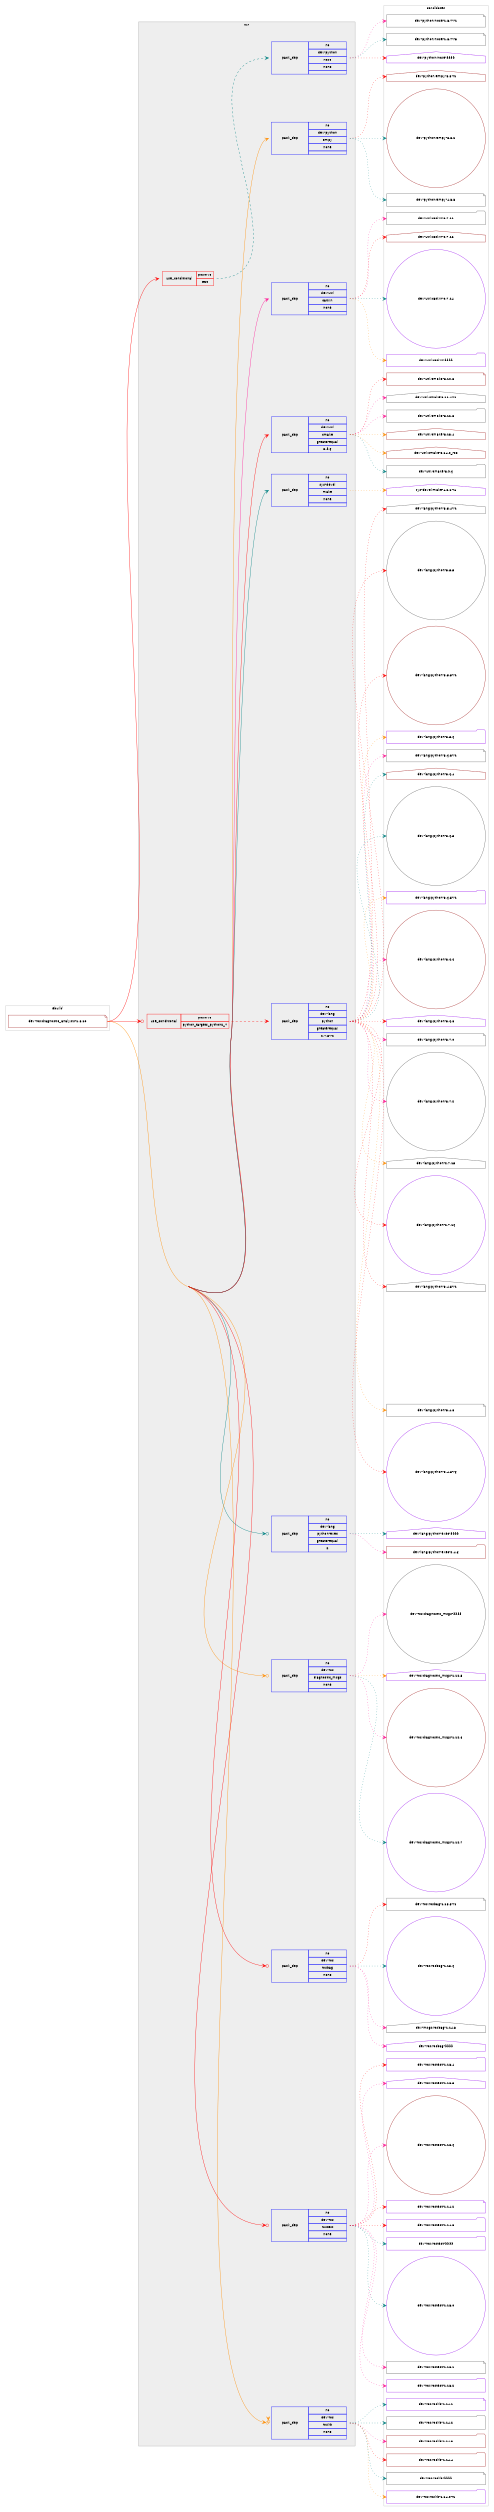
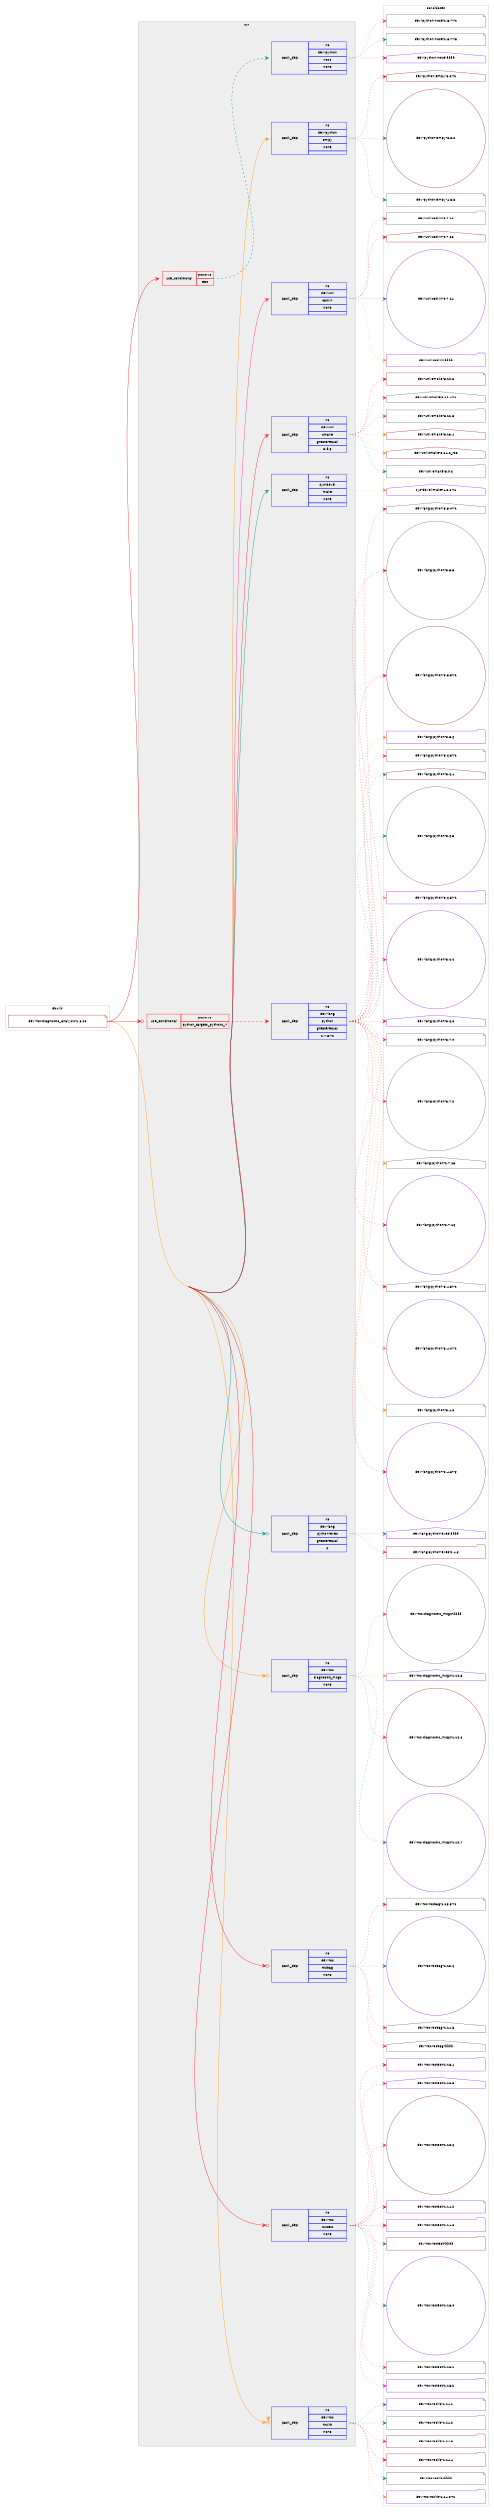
  digraph {
    compound=true
    concentrate=true
    fontname=Helvetica
    fontsize=10
    newrank=true
    rankdir=LR
    ranksep=1.5
    node [color=gray40 fontname=Helvetica fontsize=10 shape=house]
    edge [arrowhead=vee color=red headport=w style=dotted tailport=e weight=100]
    n1 [color=brown label="dev-ros/diagnostic_analysis-1.8.10" shape=note width=4]
    n2 [color=blue label=<<TABLE BORDER="0" CELLBORDER="1" CELLSPACING="0" CELLPADDING="4" WIDTH="220"><TR><TD ROWSPAN="6" CELLPADDING="30">pack_dep</TD></TR><TR><TD WIDTH="110">no</TD></TR><TR><TD>dev-python</TD></TR><TR><TD>nose</TD></TR><TR><TD>none</TD></TR><TR><TD></TD></TR></TABLE>> shape=none]
    n3 [color=red label=<<TABLE BORDER="0" CELLBORDER="1" CELLSPACING="0" CELLPADDING="4"><TR><TD ROWSPAN="3" CELLPADDING="10">use_conditional</TD></TR><TR><TD>positive</TD></TR><TR><TD>test</TD></TR></TABLE>> shape=none]
    n4 [color=blue label=<<TABLE BORDER="0" CELLBORDER="1" CELLSPACING="0" CELLPADDING="4" WIDTH="220"><TR><TD ROWSPAN="6" CELLPADDING="30">pack_dep</TD></TR><TR><TD WIDTH="110">no</TD></TR><TR><TD>dev-python</TD></TR><TR><TD>empy</TD></TR><TR><TD>none</TD></TR><TR><TD></TD></TR></TABLE>> shape=none]
    n5 [color=blue label=<<TABLE BORDER="0" CELLBORDER="1" CELLSPACING="0" CELLPADDING="4" WIDTH="220"><TR><TD ROWSPAN="6" CELLPADDING="30">pack_dep</TD></TR><TR><TD WIDTH="110">no</TD></TR><TR><TD>dev-util</TD></TR><TR><TD>catkin</TD></TR><TR><TD>none</TD></TR><TR><TD></TD></TR></TABLE>> shape=none]
    n6 [color=blue label=<<TABLE BORDER="0" CELLBORDER="1" CELLSPACING="0" CELLPADDING="4" WIDTH="220"><TR><TD ROWSPAN="6" CELLPADDING="30">pack_dep</TD></TR><TR><TD WIDTH="110">no</TD></TR><TR><TD>dev-util</TD></TR><TR><TD>cmake</TD></TR><TR><TD>greaterequal</TD></TR><TR><TD>3.9.6</TD></TR></TABLE>> shape=none]
    n7 [color=blue label=<<TABLE BORDER="0" CELLBORDER="1" CELLSPACING="0" CELLPADDING="4" WIDTH="220"><TR><TD ROWSPAN="6" CELLPADDING="30">pack_dep</TD></TR><TR><TD WIDTH="110">no</TD></TR><TR><TD>sys-devel</TD></TR><TR><TD>make</TD></TR><TR><TD>none</TD></TR><TR><TD></TD></TR></TABLE>> shape=none]
    n8 [color=blue label=<<TABLE BORDER="0" CELLBORDER="1" CELLSPACING="0" CELLPADDING="4" WIDTH="220"><TR><TD ROWSPAN="6" CELLPADDING="30">pack_dep</TD></TR><TR><TD WIDTH="110">no</TD></TR><TR><TD>dev-ros</TD></TR><TR><TD>roslib</TD></TR><TR><TD>none</TD></TR><TR><TD></TD></TR></TABLE>> shape=none]
    n9 [color=blue label=<<TABLE BORDER="0" CELLBORDER="1" CELLSPACING="0" CELLPADDING="4" WIDTH="220"><TR><TD ROWSPAN="6" CELLPADDING="30">pack_dep</TD></TR><TR><TD WIDTH="110">no</TD></TR><TR><TD>dev-lang</TD></TR><TR><TD>python</TD></TR><TR><TD>greaterequal</TD></TR><TR><TD>2.7.5-r2</TD></TR></TABLE>> shape=none]
    n10 [color=red label=<<TABLE BORDER="0" CELLBORDER="1" CELLSPACING="0" CELLPADDING="4"><TR><TD ROWSPAN="3" CELLPADDING="10">use_conditional</TD></TR><TR><TD>positive</TD></TR><TR><TD>python_targets_python2_7</TD></TR></TABLE>> shape=none]
    n11 [color=blue label=<<TABLE BORDER="0" CELLBORDER="1" CELLSPACING="0" CELLPADDING="4" WIDTH="220"><TR><TD ROWSPAN="6" CELLPADDING="30">pack_dep</TD></TR><TR><TD WIDTH="110">no</TD></TR><TR><TD>dev-lang</TD></TR><TR><TD>python-exec</TD></TR><TR><TD>greaterequal</TD></TR><TR><TD>2</TD></TR></TABLE>> shape=none]
    n12 [color=blue label=<<TABLE BORDER="0" CELLBORDER="1" CELLSPACING="0" CELLPADDING="4" WIDTH="220"><TR><TD ROWSPAN="6" CELLPADDING="30">pack_dep</TD></TR><TR><TD WIDTH="110">no</TD></TR><TR><TD>dev-ros</TD></TR><TR><TD>diagnostic_msgs</TD></TR><TR><TD>none</TD></TR><TR><TD></TD></TR></TABLE>> shape=none]
    n13 [color=blue label=<<TABLE BORDER="0" CELLBORDER="1" CELLSPACING="0" CELLPADDING="4" WIDTH="220"><TR><TD ROWSPAN="6" CELLPADDING="30">pack_dep</TD></TR><TR><TD WIDTH="110">no</TD></TR><TR><TD>dev-ros</TD></TR><TR><TD>rosbag</TD></TR><TR><TD>none</TD></TR><TR><TD></TD></TR></TABLE>> shape=none]
    n14 [color=blue label=<<TABLE BORDER="0" CELLBORDER="1" CELLSPACING="0" CELLPADDING="4" WIDTH="220"><TR><TD ROWSPAN="6" CELLPADDING="30">pack_dep</TD></TR><TR><TD WIDTH="110">no</TD></TR><TR><TD>dev-ros</TD></TR><TR><TD>rostest</TD></TR><TR><TD>none</TD></TR><TR><TD></TD></TR></TABLE>> shape=none]
    n15 [label="dev-python/nose-1.3.7-r1" shape=note width=4]
    n16 [label="dev-python/nose-1.3.7-r3" shape=note width=4]
    n17 [color=purple label="dev-python/nose-9999" width=4]
    n18 [color=brown label="dev-python/empy-3.3-r1" width=4]
    n19 [color=brown label="dev-python/empy-3.3.2" shape=circle width=4]
    n20 [label="dev-python/empy-4.3.3" shape=note width=4]
    n21 [label="dev-util/catkin-0.7.11" shape=folder width=4]
    n22 [color=brown label="dev-util/catkin-0.7.12" width=4]
    n23 [color=purple label="dev-util/catkin-0.7.14" shape=circle width=4]
    n24 [color=purple label="dev-util/catkin-9999" shape=folder width=4]
    n25 [color=brown label="dev-util/cmake-3.10.3" shape=note width=4]
    n26 [label="dev-util/cmake-3.11.4-r1" width=4]
    n27 [label="dev-util/cmake-3.12.3" shape=folder width=4]
    n28 [color=brown label="dev-util/cmake-3.13.4" width=4]
    n29 [color=brown label="dev-util/cmake-3.14.0_rc3" width=4]
    n30 [label="dev-util/cmake-3.9.6" shape=folder width=4]
    n31 [color=purple label="sys-devel/make-4.2.1-r4" width=4]
    n32 [label="dev-lang/python-2.7.15" width=4]
    n33 [color=purple label="dev-lang/python-2.7.16" shape=circle width=4]
    n34 [label="dev-lang/python-3.4.5-r1" width=4]
+   n35 [color=purple label="dev-lang/python-3.4.6-r1" shape=circle width=4]
    n36 [label="dev-lang/python-3.4.8" shape=note width=4]
    n37 [color=purple label="dev-lang/python-3.4.8-r6" shape=circle width=4]
-   n38 [label="dev-lang/python-3.5.4-r1" width=4]
+   n38 [label="dev-lang/python-3.5.0-r1" width=4]
    n39 [label="dev-lang/python-3.5.5" shape=circle width=4]
    n40 [color=brown label="dev-lang/python-3.5.5-r1" shape=circle width=4]
    n41 [color=purple label="dev-lang/python-3.5.6" shape=folder width=4]
    n42 [label="dev-lang/python-3.6.3-r1" shape=note width=4]
    n43 [color=brown label="dev-lang/python-3.6.4" width=4]
    n44 [label="dev-lang/python-3.6.5" shape=circle width=4]
    n45 [color=purple label="dev-lang/python-3.6.5-r1" shape=folder width=4]
-   n46 [color=brown label="dev-lang/python-3.6.6" shape=circle width=4]
+   n46 [color=purple label="dev-lang/python-3.6.6" shape=circle width=4]
    n47 [color=purple label="dev-lang/python-3.6.8" width=4]
    n48 [label="dev-lang/python-3.7.0" shape=note width=4]
    n49 [label="dev-lang/python-3.7.2" shape=circle width=4]
    n50 [color=brown label="dev-lang/python-exec-2.4.6" shape=folder width=4]
    n51 [color=purple label="dev-lang/python-exec-9999" width=4]
    n52 [color=purple label="dev-ros/diagnostic_msgs-1.12.5" width=4]
    n53 [color=brown label="dev-ros/diagnostic_msgs-1.12.6" shape=circle width=4]
    n54 [color=purple label="dev-ros/diagnostic_msgs-1.12.7" shape=circle width=4]
    n55 [label="dev-ros/diagnostic_msgs-9999" shape=circle width=4]
    n56 [label="dev-ros/rosbag-1.13.5-r1" shape=note width=4]
    n57 [color=purple label="dev-ros/rosbag-1.13.6" shape=circle width=4]
-   n58 [label="dev-msgs/rosbag-1.14.3" width=4]
-   n59 [color=purple label="dev-ros/rosbag-9999" width=4]
+   n58 [label="dev-ros/rosbag-1.14.3" width=4]
+   n59 [label="dev-ros/rosbag-9999" width=4]
    n60 [color=purple label="dev-ros/roslib-1.14.0-r1" shape=folder width=4]
    n61 [color=purple label="dev-ros/roslib-1.14.1" shape=note width=4]
    n62 [label="dev-ros/roslib-1.14.2" shape=folder width=4]
    n63 [color=brown label="dev-ros/roslib-1.14.3" shape=folder width=4]
    n64 [color=brown label="dev-ros/roslib-1.14.4" shape=folder width=4]
    n65 [label="dev-ros/roslib-9999" shape=note width=4]
    n66 [color=purple label="dev-ros/rostest-1.13.0" shape=circle width=4]
    n67 [label="dev-ros/rostest-1.13.1" shape=note width=4]
    n68 [color=purple label="dev-ros/rostest-1.13.2" shape=folder width=4]
    n69 [color=purple label="dev-ros/rostest-1.13.4" shape=folder width=4]
    n70 [color=purple label="dev-ros/rostest-1.13.5" width=4]
    n71 [color=brown label="dev-ros/rostest-1.13.6" shape=circle width=4]
    n72 [color=purple label="dev-ros/rostest-1.14.2" shape=note width=4]
    n73 [color=purple label="dev-ros/rostest-1.14.3" shape=folder width=4]
-   n74 [color=purple label="dev-ros/rostest-9999" shape=folder width=4]
+   n74 [color=brown label="dev-ros/rostest-9999" shape=folder width=4]
    subgraph cluster_1 {
      color=gray
      label=<<i>ebuild</i>>
      rank=same
      n1
    }
    subgraph cluster_2 {
      color=gray
      label=<<i>dependencies</i>>
      subgraph cluster_3 {
        color=gray
        fillcolor="#eeeeee"
        label=<<i>compile</i>>
        style=filled
        subgraph sub_4 {
          color=gray
          fillcolor="#eeeeee"
          label=<<i>compile</i>>
          style=filled
          n3
          subgraph sub_5 {
            color=gray
            fillcolor="#eeeeee"
            label=<<i>compile</i>>
            style=filled
            n2
          }
        }
        subgraph sub_6 {
          color=gray
          fillcolor="#eeeeee"
          label=<<i>compile</i>>
          style=filled
          n4
        }
        subgraph sub_7 {
          color=gray
          fillcolor="#eeeeee"
          label=<<i>compile</i>>
          style=filled
          n5
        }
        subgraph sub_8 {
          color=gray
          fillcolor="#eeeeee"
          label=<<i>compile</i>>
          style=filled
          n6
        }
        subgraph sub_9 {
          color=gray
          fillcolor="#eeeeee"
          label=<<i>compile</i>>
          style=filled
          n7
        }
      }
      subgraph cluster_10 {
        color=gray
        fillcolor="#eeeeee"
        label=<<i>compile and run</i>>
        style=filled
        subgraph sub_11 {
          color=gray
          fillcolor="#eeeeee"
          label=<<i>compile and run</i>>
          style=filled
          n8
        }
        subgraph sub_12 {
          color=gray
          fillcolor="#eeeeee"
          label=<<i>compile and run</i>>
          style=filled
          n10
          subgraph sub_13 {
            color=gray
            fillcolor="#eeeeee"
            label=<<i>compile and run</i>>
            style=filled
            n9
          }
        }
        subgraph sub_14 {
          color=gray
          fillcolor="#eeeeee"
          label=<<i>compile and run</i>>
          style=filled
          n11
        }
        subgraph sub_15 {
          color=gray
          fillcolor="#eeeeee"
          label=<<i>compile and run</i>>
          style=filled
          n12
        }
        subgraph sub_16 {
          color=gray
          fillcolor="#eeeeee"
          label=<<i>compile and run</i>>
          style=filled
          n13
        }
        subgraph sub_17 {
          color=gray
          fillcolor="#eeeeee"
          label=<<i>compile and run</i>>
          style=filled
          n14
        }
      }
      subgraph cluster_18 {
        color=gray
        fillcolor="#eeeeee"
        label=<<i>run</i>>
        style=filled
      }
    }
    subgraph cluster_19 {
      color=gray
      label=<<i>candidates</i>>
      rank=same
      subgraph sub_20 {
        color=black
        label=<<i>candidates</i>>
        nodesep=1
        rank=same
        n15
        n16
        n17
      }
      subgraph sub_21 {
        color=black
        label=<<i>candidates</i>>
        nodesep=1
        rank=same
        n18
        n19
        n20
      }
      subgraph sub_22 {
        color=black
        label=<<i>candidates</i>>
        nodesep=1
        rank=same
        n21
        n22
        n23
        n24
      }
      subgraph sub_23 {
        color=black
        label=<<i>candidates</i>>
        nodesep=1
        rank=same
        n25
        n26
        n27
        n28
        n29
        n30
      }
      subgraph sub_24 {
        color=black
        label=<<i>candidates</i>>
        nodesep=1
        rank=same
        n31
      }
      subgraph sub_25 {
        color=black
        label=<<i>candidates</i>>
        nodesep=1
        rank=same
        n32
        n33
        n34
+       n35
        n36
        n37
        n38
        n39
        n40
        n41
        n42
        n43
        n44
        n45
        n46
        n47
        n48
        n49
      }
      subgraph sub_26 {
        color=black
        label=<<i>candidates</i>>
        nodesep=1
        rank=same
        n50
        n51
      }
      subgraph sub_27 {
        color=black
        label=<<i>candidates</i>>
        nodesep=1
        rank=same
        n52
        n53
        n54
        n55
      }
      subgraph sub_28 {
        color=black
        label=<<i>candidates</i>>
        nodesep=1
        rank=same
        n56
        n57
        n58
        n59
      }
      subgraph sub_29 {
        color=black
        label=<<i>candidates</i>>
        nodesep=1
        rank=same
        n60
        n61
        n62
        n63
        n64
        n65
      }
      subgraph sub_30 {
        color=black
        label=<<i>candidates</i>>
        nodesep=1
        rank=same
        n66
        n67
        n68
        n69
        n70
        n71
        n72
        n73
        n74
      }
    }
    n1 -> n3 [style=solid weight=20]
    n1 -> n4 [color=darkorange style=solid weight=20]
    n1 -> n5 [color=deeppink style=solid weight=20]
    n1 -> n6 [style=solid weight=20]
    n1 -> n7 [color=teal style=solid weight=20]
    n1 -> n8 [arrowhead=odotvee color=darkorange style=solid weight=20]
    n1 -> n10 [arrowhead=odotvee style=solid weight=20]
    n1 -> n11 [arrowhead=odotvee color=teal style=solid weight=20]
    n1 -> n12 [arrowhead=odotvee color=darkorange style=solid weight=20]
    n1 -> n13 [arrowhead=odotvee style=solid weight=20]
    n1 -> n14 [arrowhead=odotvee style=solid weight=20]
    n2 -> n15 [color=deeppink]
    n2 -> n16 [color=teal]
    n2 -> n17
    n3 -> n2 [color=teal style=dashed weight=20]
    n4 -> n18
    n4 -> n19 [color=teal]
    n4 -> n20 [color=teal]
    n5 -> n21 [color=deeppink]
    n5 -> n22
    n5 -> n23 [color=teal]
    n5 -> n24 [color=darkorange]
    n6 -> n25
    n6 -> n26 [color=deeppink]
    n6 -> n27 [color=deeppink]
    n6 -> n28 [color=darkorange]
    n6 -> n29 [color=darkorange]
    n6 -> n30 [color=teal]
    n7 -> n31 [color=darkorange]
    n8 -> n60 [color=darkorange]
    n8 -> n61 [color=teal]
    n8 -> n62 [color=teal]
    n8 -> n63 [color=deeppink]
    n8 -> n64
    n8 -> n65 [color=teal]
    n9 -> n32 [color=darkorange]
    n9 -> n33
    n9 -> n34
+   n9 -> n35 [color=darkorange]
    n9 -> n36 [color=darkorange]
    n9 -> n37
    n9 -> n38
    n9 -> n39
    n9 -> n40
    n9 -> n41 [color=darkorange]
    n9 -> n42 [color=deeppink]
    n9 -> n43 [color=teal]
    n9 -> n44 [color=teal]
    n9 -> n45 [color=darkorange]
    n9 -> n46 [color=deeppink]
    n9 -> n47
    n9 -> n48 [color=deeppink]
    n9 -> n49 [color=deeppink]
    n10 -> n9 [style=dashed weight=20]
    n11 -> n50 [color=deeppink]
    n11 -> n51 [color=teal]
    n12 -> n52 [color=darkorange]
    n12 -> n53 [color=deeppink]
    n12 -> n54 [color=teal]
    n12 -> n55 [color=deeppink]
    n13 -> n56
    n13 -> n57 [color=teal]
    n13 -> n58 [color=deeppink]
    n13 -> n59 [color=deeppink]
    n14 -> n66 [color=teal]
    n14 -> n67 [color=deeppink]
    n14 -> n68 [color=deeppink]
    n14 -> n69
    n14 -> n70 [color=deeppink]
    n14 -> n71 [color=deeppink]
    n14 -> n72
    n14 -> n73
    n14 -> n74 [color=teal]
  }
